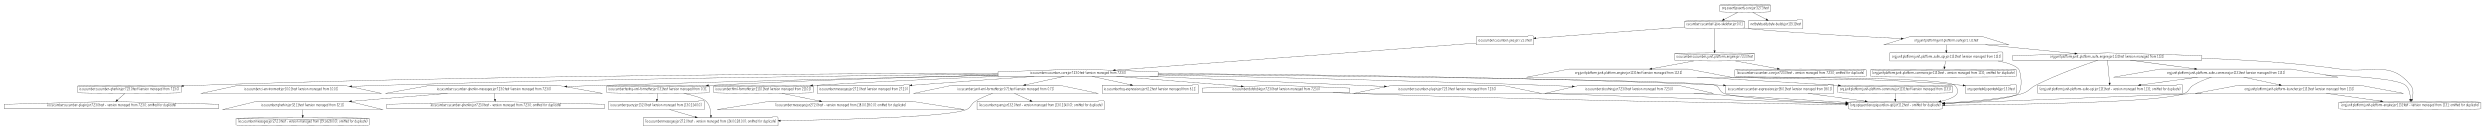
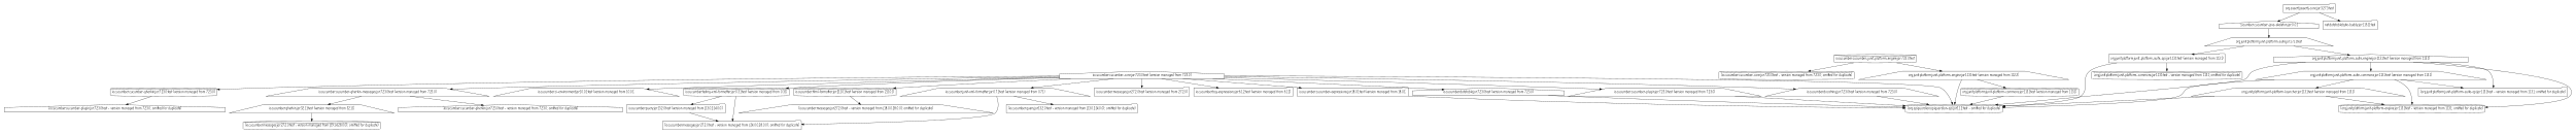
  digraph {
    fontname="Comic Neue"
    node [fontname="Comic Neue" shape=folder]
    edge [fontname="Comic Neue"]
-   "cucumber:cucumber-java-skeleton:jar:0.0.1" [shape=cylinder]
-   "io.cucumber:cucumber-java:jar:7.23.0:test"
+   "cucumber:cucumber-java-skeleton:jar:0.0.1" [shape=house]
    "io.cucumber:cucumber-junit-platform-engine:jar:7.23.0:test" [shape=cylinder]
    n4 [label="org.junit.platform:junit-platform-suite:jar:1.73.1:test" shape=trapezium]
    "io.cucumber:cucumber-core:jar:7.23.0:test (version managed from 7.23.0)" [shape=house]
    "(io.cucumber:cucumber-core:jar:7.23.0:test - version managed from 7.23.0; omitted for duplicate)" [shape=cylinder]
    "org.junit.platform:junit-platform-engine:jar:1.13.1:test (version managed from 1.12.2)" [shape=trapezium]
    "org.junit.platform:junit-platform-suite-api:jar:1.13.1:test (version managed from 1.13.1)"
    "org.junit.platform:junit-platform-suite-engine:jar:1.13.1:test (version managed from 1.13.1)" [shape=house]
-   "org.assertj:assertj-core:jar:3.27.3:test" [shape=cylinder]
-   "net.bytebuddy:byte-buddy:jar:1.15.11:test"
+   "org.assertj:assertj-core:jar:3.27.3:test"
+   "net.bytebuddy:byte-buddy:jar:1.15.11:test" [label="net.datatable:byte-buddy:jar:1.15.11:test"]
    "io.cucumber:cucumber-gherkin:jar:7.23.0:test (version managed from 7.23.0)" [shape=cylinder]
    "io.cucumber:cucumber-gherkin-messages:jar:7.23.0:test (version managed from 7.23.0)" [shape=trapezium]
    "io.cucumber:messages:jar:27.2.0:test (version managed from 27.2.0)"
    "io.cucumber:testng-xml-formatter:jar:0.3.1:test (version managed from 0.3.1)" [shape=cylinder]
    "io.cucumber:tag-expressions:jar:6.1.2:test (version managed from 6.1.2)"
    "io.cucumber:cucumber-expressions:jar:18.0.1:test (version managed from 18.0.1)"
    "io.cucumber:datatable:jar:7.23.0:test (version managed from 7.23.0)" [shape=house]
    "io.cucumber:cucumber-plugin:jar:7.23.0:test (version managed from 7.23.0)" [shape=trapezium]
    "io.cucumber:docstring:jar:7.23.0:test (version managed from 7.23.0)" [shape=trapezium]
    "io.cucumber:html-formatter:jar:21.10.1:test (version managed from 21.10.1)" [shape=cylinder]
    "io.cucumber:junit-xml-formatter:jar:0.7.1:test (version managed from 0.7.1)" [shape=trapezium]
    "io.cucumber:ci-environment:jar:10.0.1:test (version managed from 10.0.1)" [shape=trapezium]
    "(org.apiguardian:apiguardian-api:jar:1.1.2:test - omitted for duplicate)" [shape=cylinder]
-   "org.opentest4j:opentest4j:jar:1.3.0:test"
    "org.junit.platform:junit-platform-commons:jar:1.13.1:test (version managed from 1.13.1)" [shape=cylinder]
    "(org.junit.platform:junit-platform-commons:jar:1.13.1:test - version managed from 1.13.1; omitted for duplicate)" [shape=cylinder]
    "(org.junit.platform:junit-platform-engine:jar:1.13.1:test - version managed from 1.13.1; omitted for duplicate)" [shape=cylinder]
    "(org.junit.platform:junit-platform-suite-api:jar:1.13.1:test - version managed from 1.13.1; omitted for duplicate)"
    "org.junit.platform:junit-platform-suite-commons:jar:1.13.1:test (version managed from 1.13.1)" [shape=trapezium]
    "(io.cucumber:cucumber-plugin:jar:7.23.0:test - version managed from 7.23.0; omitted for duplicate)" [shape=house]
    "io.cucumber:gherkin:jar:32.1.1:test (version managed from 32.1.1)" [shape=trapezium]
    "(io.cucumber:cucumber-gherkin:jar:7.23.0:test - version managed from 7.23.0; omitted for duplicate)" [shape=house]
    "(io.cucumber:messages:jar:27.2.0:test - version managed from [24.0.0,28.0.0); omitted for duplicate)"
    "io.cucumber:query:jar:13.2.0:test (version managed from [13.0.2,14.0.0))"
    "(io.cucumber:messages:jar:27.2.0:test - version managed from [18.0.0,28.0.0); omitted for duplicate)" [shape=trapezium]
    "(io.cucumber:query:jar:13.2.0:test - version managed from [13.0.2,14.0.0); omitted for duplicate)"
    "(io.cucumber:messages:jar:27.2.0:test - version managed from [19.1.4,28.0.0); omitted for duplicate)" [shape=cylinder]
    "org.junit.platform:junit-platform-launcher:jar:1.13.1:test (version managed from 1.13.1)" [shape=trapezium]
-   "cucumber:cucumber-java-skeleton:jar:0.0.1" -> "io.cucumber:cucumber-java:jar:7.23.0:test"
-   "cucumber:cucumber-java-skeleton:jar:0.0.1" -> "io.cucumber:cucumber-junit-platform-engine:jar:7.23.0:test"
    "cucumber:cucumber-java-skeleton:jar:0.0.1" -> n4
-   "io.cucumber:cucumber-java:jar:7.23.0:test" -> "io.cucumber:cucumber-core:jar:7.23.0:test (version managed from 7.23.0)"
    "io.cucumber:cucumber-junit-platform-engine:jar:7.23.0:test" -> "(io.cucumber:cucumber-core:jar:7.23.0:test - version managed from 7.23.0; omitted for duplicate)"
    "io.cucumber:cucumber-junit-platform-engine:jar:7.23.0:test" -> "org.junit.platform:junit-platform-engine:jar:1.13.1:test (version managed from 1.12.2)"
    n4 -> "org.junit.platform:junit-platform-suite-api:jar:1.13.1:test (version managed from 1.13.1)"
    n4 -> "org.junit.platform:junit-platform-suite-engine:jar:1.13.1:test (version managed from 1.13.1)"
    "io.cucumber:cucumber-core:jar:7.23.0:test (version managed from 7.23.0)" -> "io.cucumber:cucumber-gherkin:jar:7.23.0:test (version managed from 7.23.0)"
    "io.cucumber:cucumber-core:jar:7.23.0:test (version managed from 7.23.0)" -> "io.cucumber:cucumber-gherkin-messages:jar:7.23.0:test (version managed from 7.23.0)"
    "io.cucumber:cucumber-core:jar:7.23.0:test (version managed from 7.23.0)" -> "io.cucumber:messages:jar:27.2.0:test (version managed from 27.2.0)"
    "io.cucumber:cucumber-core:jar:7.23.0:test (version managed from 7.23.0)" -> "io.cucumber:testng-xml-formatter:jar:0.3.1:test (version managed from 0.3.1)"
    "io.cucumber:cucumber-core:jar:7.23.0:test (version managed from 7.23.0)" -> "io.cucumber:tag-expressions:jar:6.1.2:test (version managed from 6.1.2)"
    "io.cucumber:cucumber-core:jar:7.23.0:test (version managed from 7.23.0)" -> "io.cucumber:cucumber-expressions:jar:18.0.1:test (version managed from 18.0.1)"
    "io.cucumber:cucumber-core:jar:7.23.0:test (version managed from 7.23.0)" -> "io.cucumber:datatable:jar:7.23.0:test (version managed from 7.23.0)"
    "io.cucumber:cucumber-core:jar:7.23.0:test (version managed from 7.23.0)" -> "io.cucumber:cucumber-plugin:jar:7.23.0:test (version managed from 7.23.0)"
    "io.cucumber:cucumber-core:jar:7.23.0:test (version managed from 7.23.0)" -> "io.cucumber:docstring:jar:7.23.0:test (version managed from 7.23.0)"
    "io.cucumber:cucumber-core:jar:7.23.0:test (version managed from 7.23.0)" -> "io.cucumber:html-formatter:jar:21.10.1:test (version managed from 21.10.1)"
    "io.cucumber:cucumber-core:jar:7.23.0:test (version managed from 7.23.0)" -> "io.cucumber:junit-xml-formatter:jar:0.7.1:test (version managed from 0.7.1)"
    "io.cucumber:cucumber-core:jar:7.23.0:test (version managed from 7.23.0)" -> "io.cucumber:ci-environment:jar:10.0.1:test (version managed from 10.0.1)"
    "io.cucumber:cucumber-core:jar:7.23.0:test (version managed from 7.23.0)" -> "(org.apiguardian:apiguardian-api:jar:1.1.2:test - omitted for duplicate)"
    "org.junit.platform:junit-platform-engine:jar:1.13.1:test (version managed from 1.12.2)" -> "(org.apiguardian:apiguardian-api:jar:1.1.2:test - omitted for duplicate)"
-   "org.junit.platform:junit-platform-engine:jar:1.13.1:test (version managed from 1.12.2)" -> "org.opentest4j:opentest4j:jar:1.3.0:test"
    "org.junit.platform:junit-platform-engine:jar:1.13.1:test (version managed from 1.12.2)" -> "org.junit.platform:junit-platform-commons:jar:1.13.1:test (version managed from 1.13.1)"
    "org.junit.platform:junit-platform-suite-api:jar:1.13.1:test (version managed from 1.13.1)" -> "(org.apiguardian:apiguardian-api:jar:1.1.2:test - omitted for duplicate)"
    "org.junit.platform:junit-platform-suite-api:jar:1.13.1:test (version managed from 1.13.1)" -> "(org.junit.platform:junit-platform-commons:jar:1.13.1:test - version managed from 1.13.1; omitted for duplicate)"
    "org.junit.platform:junit-platform-suite-engine:jar:1.13.1:test (version managed from 1.13.1)" -> "(org.apiguardian:apiguardian-api:jar:1.1.2:test - omitted for duplicate)"
    "org.junit.platform:junit-platform-suite-engine:jar:1.13.1:test (version managed from 1.13.1)" -> "(org.junit.platform:junit-platform-engine:jar:1.13.1:test - version managed from 1.13.1; omitted for duplicate)"
    "org.junit.platform:junit-platform-suite-engine:jar:1.13.1:test (version managed from 1.13.1)" -> "(org.junit.platform:junit-platform-suite-api:jar:1.13.1:test - version managed from 1.13.1; omitted for duplicate)"
    "org.junit.platform:junit-platform-suite-engine:jar:1.13.1:test (version managed from 1.13.1)" -> "org.junit.platform:junit-platform-suite-commons:jar:1.13.1:test (version managed from 1.13.1)"
    "org.assertj:assertj-core:jar:3.27.3:test" -> "cucumber:cucumber-java-skeleton:jar:0.0.1"
    "org.assertj:assertj-core:jar:3.27.3:test" -> "net.bytebuddy:byte-buddy:jar:1.15.11:test"
    "io.cucumber:cucumber-gherkin:jar:7.23.0:test (version managed from 7.23.0)" -> "(io.cucumber:cucumber-plugin:jar:7.23.0:test - version managed from 7.23.0; omitted for duplicate)"
    "io.cucumber:cucumber-gherkin-messages:jar:7.23.0:test (version managed from 7.23.0)" -> "io.cucumber:gherkin:jar:32.1.1:test (version managed from 32.1.1)"
    "io.cucumber:cucumber-gherkin-messages:jar:7.23.0:test (version managed from 7.23.0)" -> "(io.cucumber:cucumber-gherkin:jar:7.23.0:test - version managed from 7.23.0; omitted for duplicate)"
    "io.cucumber:testng-xml-formatter:jar:0.3.1:test (version managed from 0.3.1)" -> "(io.cucumber:messages:jar:27.2.0:test - version managed from [24.0.0,28.0.0); omitted for duplicate)"
    "io.cucumber:testng-xml-formatter:jar:0.3.1:test (version managed from 0.3.1)" -> "io.cucumber:query:jar:13.2.0:test (version managed from [13.0.2,14.0.0))"
    "io.cucumber:cucumber-expressions:jar:18.0.1:test (version managed from 18.0.1)" -> "(org.apiguardian:apiguardian-api:jar:1.1.2:test - omitted for duplicate)"
    "io.cucumber:datatable:jar:7.23.0:test (version managed from 7.23.0)" -> "(org.apiguardian:apiguardian-api:jar:1.1.2:test - omitted for duplicate)"
    "io.cucumber:cucumber-plugin:jar:7.23.0:test (version managed from 7.23.0)" -> "(org.apiguardian:apiguardian-api:jar:1.1.2:test - omitted for duplicate)"
    "io.cucumber:docstring:jar:7.23.0:test (version managed from 7.23.0)" -> "(org.apiguardian:apiguardian-api:jar:1.1.2:test - omitted for duplicate)"
    "io.cucumber:html-formatter:jar:21.10.1:test (version managed from 21.10.1)" -> "(io.cucumber:messages:jar:27.2.0:test - version managed from [18.0.0,28.0.0); omitted for duplicate)"
    "io.cucumber:junit-xml-formatter:jar:0.7.1:test (version managed from 0.7.1)" -> "(io.cucumber:messages:jar:27.2.0:test - version managed from [24.0.0,28.0.0); omitted for duplicate)"
    "io.cucumber:junit-xml-formatter:jar:0.7.1:test (version managed from 0.7.1)" -> "(io.cucumber:query:jar:13.2.0:test - version managed from [13.0.2,14.0.0); omitted for duplicate)"
    "org.junit.platform:junit-platform-commons:jar:1.13.1:test (version managed from 1.13.1)" -> "(org.apiguardian:apiguardian-api:jar:1.1.2:test - omitted for duplicate)"
    "org.junit.platform:junit-platform-suite-commons:jar:1.13.1:test (version managed from 1.13.1)" -> "(org.apiguardian:apiguardian-api:jar:1.1.2:test - omitted for duplicate)"
    "org.junit.platform:junit-platform-suite-commons:jar:1.13.1:test (version managed from 1.13.1)" -> "(org.junit.platform:junit-platform-engine:jar:1.13.1:test - version managed from 1.13.1; omitted for duplicate)"
    "org.junit.platform:junit-platform-suite-commons:jar:1.13.1:test (version managed from 1.13.1)" -> "(org.junit.platform:junit-platform-suite-api:jar:1.13.1:test - version managed from 1.13.1; omitted for duplicate)"
    "org.junit.platform:junit-platform-suite-commons:jar:1.13.1:test (version managed from 1.13.1)" -> "org.junit.platform:junit-platform-launcher:jar:1.13.1:test (version managed from 1.13.1)"
    "io.cucumber:gherkin:jar:32.1.1:test (version managed from 32.1.1)" -> "(io.cucumber:messages:jar:27.2.0:test - version managed from [19.1.4,28.0.0); omitted for duplicate)"
    "io.cucumber:query:jar:13.2.0:test (version managed from [13.0.2,14.0.0))" -> "(io.cucumber:messages:jar:27.2.0:test - version managed from [24.0.0,28.0.0); omitted for duplicate)"
    "org.junit.platform:junit-platform-launcher:jar:1.13.1:test (version managed from 1.13.1)" -> "(org.apiguardian:apiguardian-api:jar:1.1.2:test - omitted for duplicate)"
    "org.junit.platform:junit-platform-launcher:jar:1.13.1:test (version managed from 1.13.1)" -> "(org.junit.platform:junit-platform-engine:jar:1.13.1:test - version managed from 1.13.1; omitted for duplicate)"
  }
